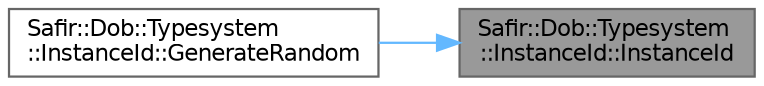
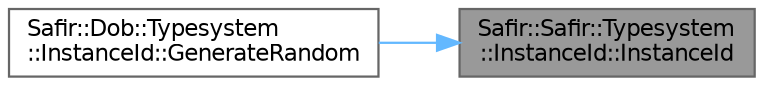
  digraph {
    rankdir=RL
    node [fontname=Helvetica fontsize=10 shape=box style=filled]
-   n1 [color=gray40 fillcolor=grey60 fontcolor=black height=0.2 label="Safir::Dob::Typesystem\l::InstanceId::InstanceId" width=0.4]
+   n1 [color=gray40 fillcolor=grey60 fontcolor=black height=0.2 label="Safir::Safir::Typesystem\l::InstanceId::InstanceId" width=0.4]
    n2 [color=grey40 fillcolor=white height=0.2 label="Safir::Dob::Typesystem\l::InstanceId::GenerateRandom" width=0.4]
    n1 -> n2 [color=steelblue1 dir=back fontname=Helvetica fontsize=10 labelfontname=Helvetica labelfontsize=10 style=solid]
  }
